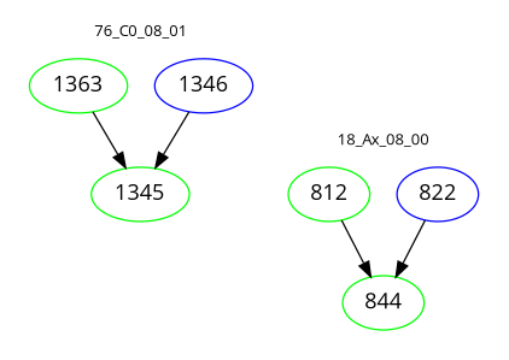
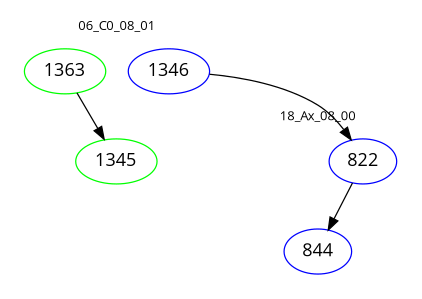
  digraph {
    fontname="Open Sans"
    node [color=green fontname="Open Sans"]
    edge [color=black fontname="Open Sans"]
    n1 [color=blue label=822]
-   n2 [label=812]
-   n3 [label=844]
+   n3 [color=blue label=844]
    n4 [color=blue label=1346]
    n5 [label=1345]
    n6 [label=1363]
    subgraph cluster_1 {
      color=white
      fontsize=10
      label="18_Ax_08_00"
      n1
-     n2
      n3
    }
    subgraph cluster_2 {
      color=white
      fontsize=10
-     label="76_C0_08_01"
+     label="06_C0_08_01"
      n4
      n5
      n6
    }
    n1 -> n3
-   n2 -> n3
-   n4 -> n5
+   n4 -> n1
    n6 -> n5
  }
